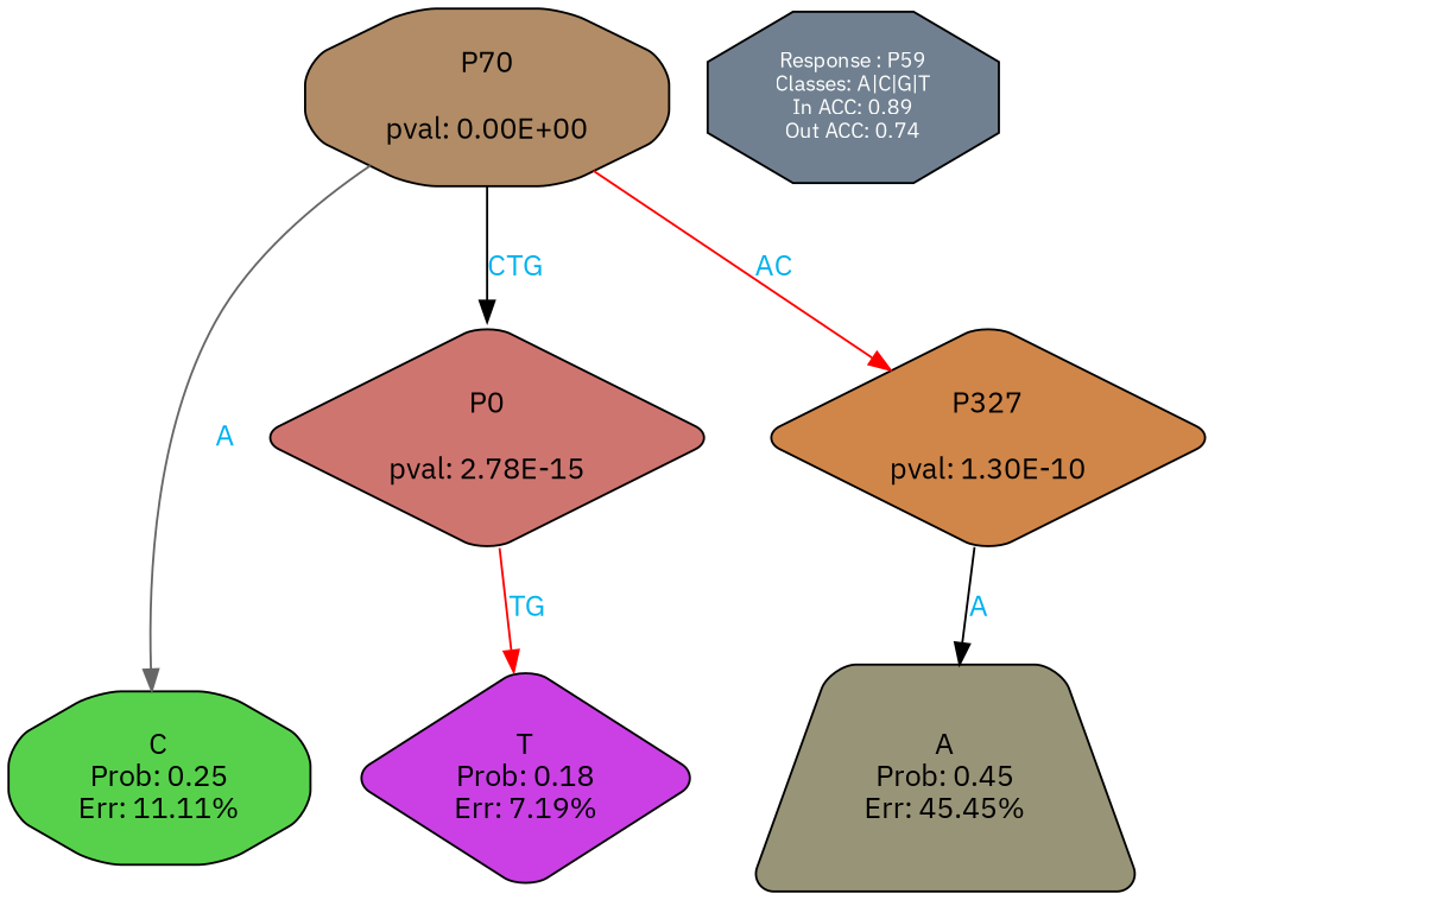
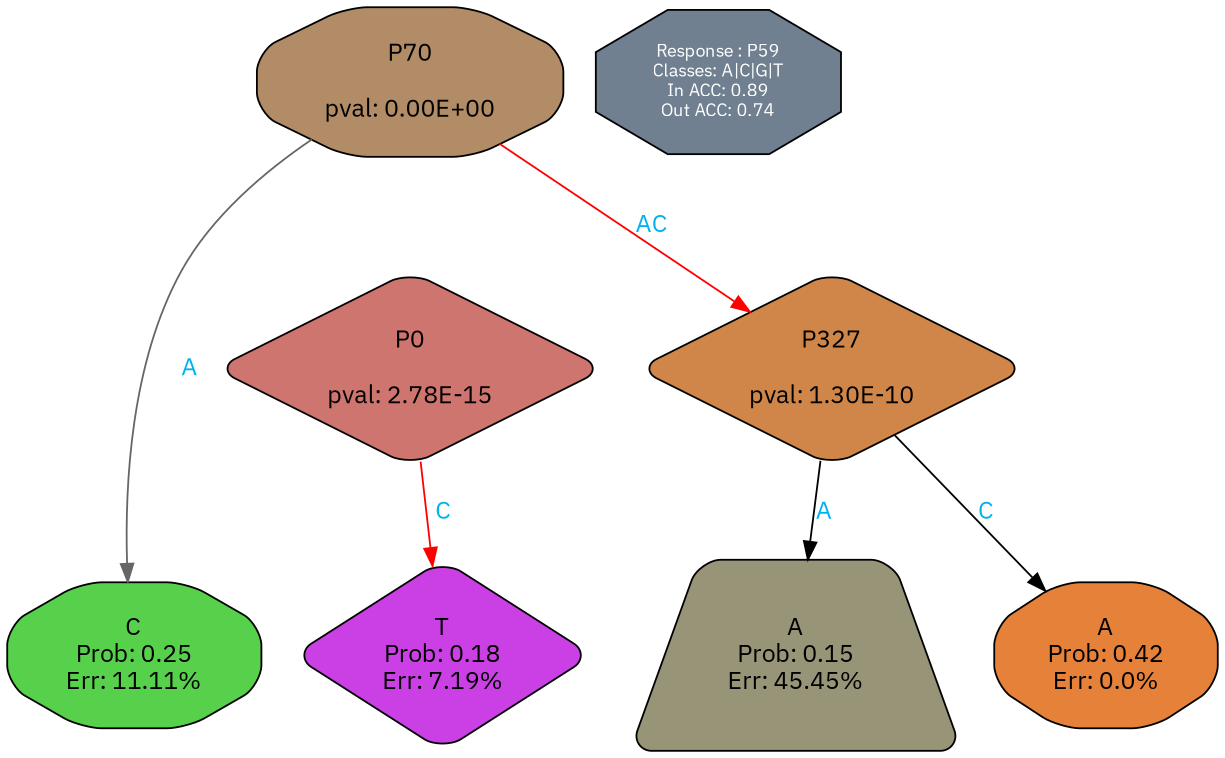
  digraph {
    fontname="IBM Plex Sans"
    ranksep=equally
    splines=polylines
    node [color=black fontname="IBM Plex Sans" shape=octagon style="filled, rounded"]
    edge [color=black fontcolor=deepskyblue2 fontname="IBM Plex Sans"]
    n1 [fillcolor="#57d14c" label="C\nProb: 0.25\nErr: 11.11%"]
-   n2 [fillcolor="#989477" label="A\nProb: 0.45\nErr: 45.45%" shape=trapezium]
+   n2 [fillcolor="#989477" label="A\nProb: 0.15\nErr: 45.45%" shape=trapezium]
+   n3 [fillcolor="#e58139" label="A\nProb: 0.42\nErr: 0.0%"]
    n4 [fillcolor="#ca40e5" label="T\nProb: 0.18\nErr: 7.19%" shape=diamond]
    n5 [align=left fillcolor=slategray fontcolor=white fontsize=10 label="Response : P59\nClasses: A|C|G|T\nIn ACC: 0.89\nOut ACC: 0.74\n" style=filled]
    n6 [fillcolor="#b18c66" label="P70\n\npval: 0.00E+00"]
    n7 [fillcolor="#cf756f" label="P0\n\npval: 2.78E-15" shape=diamond]
    n8 [fillcolor="#d08649" label="P327\n\npval: 1.30E-10" shape=diamond]
    subgraph sub_1 {
      rank=same
      n1
      n2
+     n3
      n4
    }
    subgraph sub_2 {
      rank=same
      n5
      n6
    }
    n6 -> n1 [color=gray40 label=A]
-   n6 -> n7 [label=CTG]
    n6 -> n8 [color=red label=AC]
-   n7 -> n4 [color=red label=TG]
+   n7 -> n4 [color=red label=C]
    n8 -> n2 [label=A]
+   n8 -> n3 [label=C]
  }
